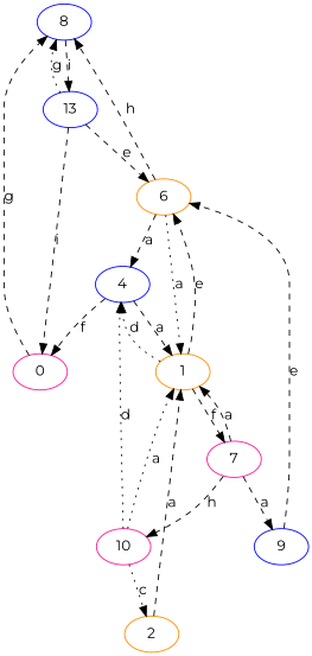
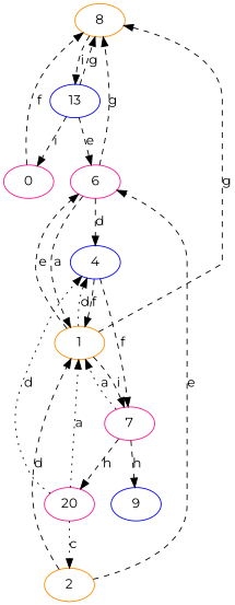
  strict digraph {
    fontname=Montserrat
    node [color=blue fontname=Montserrat]
    edge [fontname=Montserrat style=dashed]
-   8
+   8 [color=darkorange]
    0 [color=deeppink]
    13
-   6 [color=darkorange]
+   6 [color=deeppink]
    1 [color=darkorange]
    4
    7 [color=deeppink]
    9
-   10 [color=deeppink]
+   10 [color=deeppink label=20]
    2 [color=darkorange]
    8 -> 13 [label=i]
-   0 -> 8 [label=g]
-   13 -> 8 [label=g style=dotted]
+   0 -> 8 [label=f]
+   13 -> 8 [label=g]
    13 -> 0 [label=i]
    13 -> 6 [label=e]
-   6 -> 8 [label=h]
-   6 -> 1 [label=a style=dotted]
-   6 -> 4 [label=a]
+   6 -> 8 [label=g]
+   6 -> 1 [label=a]
+   6 -> 4 [label=d]
+   1 -> 8 [label=g]
    1 -> 6 [label=e]
    1 -> 4 [label=d style=dotted]
-   1 -> 7 [label=f]
-   4 -> 1 [label=a]
-   4 -> 0 [label=f]
-   7 -> 1 [label=a]
-   7 -> 9 [label=a]
+   1 -> 7 [label=i]
+   4 -> 1 [label=f]
+   4 -> 7 [label=f]
+   7 -> 1 [label=a style=dotted]
+   7 -> 9 [label=h]
    7 -> 10 [label=h]
-   9 -> 6 [label=e]
+   2 -> 6 [label=e]
    10 -> 1 [label=a style=dotted]
    10 -> 4 [label=d style=dotted]
    10 -> 2 [label=c style=dotted]
-   2 -> 1 [label=a]
+   2 -> 1 [label=d]
  }
